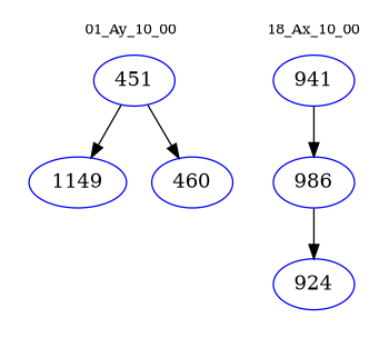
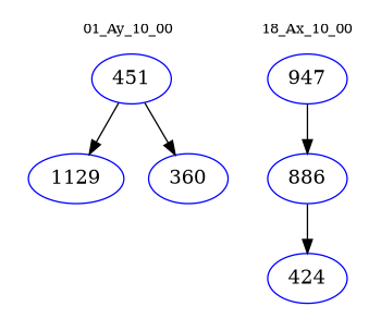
  digraph {
    node [color=blue]
    edge [color=black]
    n1 [label=451]
-   n2 [label=1149]
-   n3 [label=460]
-   n4 [label=941]
-   n5 [label=924]
-   n6 [label=986]
+   n2 [label=1129]
+   n3 [label=360]
+   n4 [label=947]
+   n5 [label=424]
+   n6 [label=886]
    subgraph cluster_1 {
      color=white
      fontsize=10
      label="01_Ay_10_00"
      n1
      n2
      n3
    }
    subgraph cluster_2 {
      color=white
      fontsize=10
      label="18_Ax_10_00"
      n4
      n5
      n6
    }
    n1 -> n2
    n1 -> n3
    n4 -> n6
    n6 -> n5
  }
